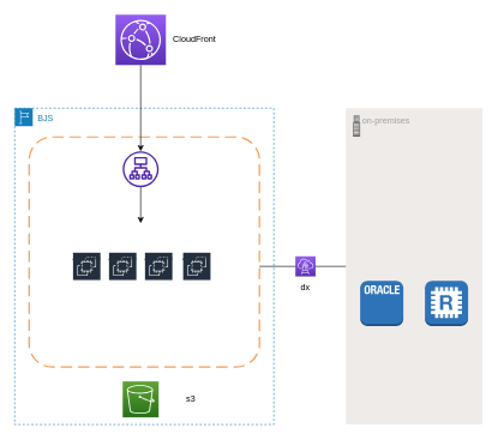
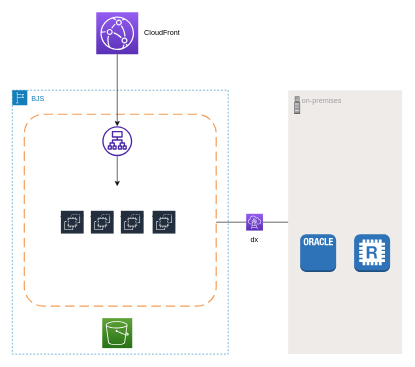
  <mxCell id="0" />
  <mxCell id="1" parent="0" />
  <mxCell id="2" value="BJS" style="points=[[0,0],[0.25,0],[0.5,0],[0.75,0],[1,0],[1,0.25],[1,0.5],[1,0.75],[1,1],[0.75,1],[0.5,1],[0.25,1],[0,1],[0,0.75],[0,0.5],[0,0.25]];outlineConnect=0;gradientColor=none;html=1;whiteSpace=wrap;fontSize=12;fontStyle=0;container=1;pointerEvents=0;collapsible=0;recursiveResize=0;shape=mxgraph.aws4.group;grIcon=mxgraph.aws4.group_region;strokeColor=#147EBA;fillColor=none;verticalAlign=top;align=left;spacingLeft=30;fontColor=#147EBA;dashed=1;" vertex="1" parent="1"><mxGeometry x="20" y="150" width="360" height="440" as="geometry" /></mxCell>
  <mxCell id="3" value="" style="rounded=1;arcSize=10;dashed=1;strokeColor=#F59D56;fillColor=none;gradientColor=none;dashPattern=8 4;strokeWidth=2;" vertex="1" parent="2"><mxGeometry x="20" y="40" width="320" height="320" as="geometry" /></mxCell>
  <mxCell id="4" value="" style="edgeStyle=orthogonalEdgeStyle;rounded=0;orthogonalLoop=1;jettySize=auto;html=1;" edge="1" parent="2" source="5"><mxGeometry relative="1" as="geometry"><mxPoint x="175" y="160" as="targetPoint" /></mxGeometry></mxCell>
  <mxCell id="5" value="" style="sketch=0;outlineConnect=0;fontColor=#232F3E;gradientColor=none;fillColor=#4D27AA;strokeColor=none;dashed=0;verticalLabelPosition=bottom;verticalAlign=top;align=center;html=1;fontSize=12;fontStyle=0;aspect=fixed;pointerEvents=1;shape=mxgraph.aws4.application_load_balancer;" vertex="1" parent="2"><mxGeometry x="150" y="60" width="50" height="50" as="geometry" /></mxCell>
  <mxCell id="6" value="Amazon EC2" style="sketch=0;outlineConnect=0;fontColor=#232F3E;gradientColor=none;strokeColor=#ffffff;fillColor=#232F3E;dashed=0;verticalLabelPosition=middle;verticalAlign=bottom;align=center;html=1;whiteSpace=wrap;fontSize=10;fontStyle=1;spacing=3;shape=mxgraph.aws4.productIcon;prIcon=mxgraph.aws4.ec2;" vertex="1" parent="2"><mxGeometry x="80" y="200" width="40" height="30" as="geometry" /></mxCell>
  <mxCell id="7" value="" style="sketch=0;points=[[0,0,0],[0.25,0,0],[0.5,0,0],[0.75,0,0],[1,0,0],[0,1,0],[0.25,1,0],[0.5,1,0],[0.75,1,0],[1,1,0],[0,0.25,0],[0,0.5,0],[0,0.75,0],[1,0.25,0],[1,0.5,0],[1,0.75,0]];outlineConnect=0;fontColor=#232F3E;gradientColor=#60A337;gradientDirection=north;fillColor=#277116;strokeColor=#ffffff;dashed=0;verticalLabelPosition=bottom;verticalAlign=top;align=center;html=1;fontSize=12;fontStyle=0;aspect=fixed;shape=mxgraph.aws4.resourceIcon;resIcon=mxgraph.aws4.s3;" vertex="1" parent="2"><mxGeometry x="150" y="380" width="50" height="50" as="geometry" /></mxCell>
- <mxCell id="8" value="s3" style="text;html=1;strokeColor=none;fillColor=none;align=center;verticalAlign=middle;whiteSpace=wrap;rounded=0;" vertex="1" parent="2"><mxGeometry x="215" y="390" width="60" height="30" as="geometry" /></mxCell>
  <mxCell id="9" value="Amazon EC2" style="sketch=0;outlineConnect=0;fontColor=#232F3E;gradientColor=none;strokeColor=#ffffff;fillColor=#232F3E;dashed=0;verticalLabelPosition=middle;verticalAlign=bottom;align=center;html=1;whiteSpace=wrap;fontSize=10;fontStyle=1;spacing=3;shape=mxgraph.aws4.productIcon;prIcon=mxgraph.aws4.ec2;" vertex="1" parent="2"><mxGeometry x="130" y="200" width="40" height="30" as="geometry" /></mxCell>
  <mxCell id="10" value="Amazon EC2" style="sketch=0;outlineConnect=0;fontColor=#232F3E;gradientColor=none;strokeColor=#ffffff;fillColor=#232F3E;dashed=0;verticalLabelPosition=middle;verticalAlign=bottom;align=center;html=1;whiteSpace=wrap;fontSize=10;fontStyle=1;spacing=3;shape=mxgraph.aws4.productIcon;prIcon=mxgraph.aws4.ec2;" vertex="1" parent="2"><mxGeometry x="180" y="200" width="40" height="30" as="geometry" /></mxCell>
  <mxCell id="11" value="Amazon EC2" style="sketch=0;outlineConnect=0;fontColor=#232F3E;gradientColor=none;strokeColor=#ffffff;fillColor=#232F3E;dashed=0;verticalLabelPosition=middle;verticalAlign=bottom;align=center;html=1;whiteSpace=wrap;fontSize=10;fontStyle=1;spacing=3;shape=mxgraph.aws4.productIcon;prIcon=mxgraph.aws4.ec2;" vertex="1" parent="2"><mxGeometry x="233" y="200" width="40" height="30" as="geometry" /></mxCell>
  <mxCell id="12" value="" style="edgeStyle=orthogonalEdgeStyle;rounded=0;orthogonalLoop=1;jettySize=auto;html=1;" edge="1" parent="1" source="13" target="5"><mxGeometry relative="1" as="geometry" /></mxCell>
  <mxCell id="13" value="" style="sketch=0;points=[[0,0,0],[0.25,0,0],[0.5,0,0],[0.75,0,0],[1,0,0],[0,1,0],[0.25,1,0],[0.5,1,0],[0.75,1,0],[1,1,0],[0,0.25,0],[0,0.5,0],[0,0.75,0],[1,0.25,0],[1,0.5,0],[1,0.75,0]];outlineConnect=0;fontColor=#232F3E;gradientColor=#945DF2;gradientDirection=north;fillColor=#5A30B5;strokeColor=#ffffff;dashed=0;verticalLabelPosition=bottom;verticalAlign=top;align=center;html=1;fontSize=12;fontStyle=0;aspect=fixed;shape=mxgraph.aws4.resourceIcon;resIcon=mxgraph.aws4.cloudfront;" vertex="1" parent="1"><mxGeometry x="160" y="20" width="70" height="70" as="geometry" /></mxCell>
  <mxCell id="14" value="CloudFront" style="text;html=1;strokeColor=none;fillColor=none;align=center;verticalAlign=middle;whiteSpace=wrap;rounded=0;" vertex="1" parent="1"><mxGeometry x="240" y="40" width="60" height="30" as="geometry" /></mxCell>
  <mxCell id="15" value="&amp;nbsp; &amp;nbsp; on-premises" style="sketch=0;points=[[0,0,0],[0.25,0,0],[0.5,0,0],[0.75,0,0],[1,0,0],[1,0.25,0],[1,0.5,0],[1,0.75,0],[1,1,0],[0.75,1,0],[0.5,1,0],[0.25,1,0],[0,1,0],[0,0.75,0],[0,0.5,0],[0,0.25,0]];rounded=1;absoluteArcSize=1;arcSize=2;html=1;strokeColor=none;gradientColor=none;shadow=0;dashed=0;fontSize=12;fontColor=#9E9E9E;align=left;verticalAlign=top;spacing=10;spacingTop=-4;fillColor=#EFEBE9;" vertex="1" parent="1"><mxGeometry x="480" y="150" width="190" height="440" as="geometry" /></mxCell>
  <mxCell id="16" value="" style="outlineConnect=0;dashed=0;verticalLabelPosition=bottom;verticalAlign=top;align=center;html=1;shape=mxgraph.aws3.oracle_db_instance_2;fillColor=#2E73B8;gradientColor=none;" vertex="1" parent="1"><mxGeometry x="500" y="390" width="60" height="63" as="geometry" /></mxCell>
  <mxCell id="17" value="" style="outlineConnect=0;dashed=0;verticalLabelPosition=bottom;verticalAlign=top;align=center;html=1;shape=mxgraph.aws3.redis;fillColor=#2E73B8;gradientColor=none;" vertex="1" parent="1"><mxGeometry x="590" y="390" width="60" height="63" as="geometry" /></mxCell>
  <mxCell id="18" value="" style="orthogonalLoop=1;jettySize=auto;html=1;rounded=0;endArrow=none;endFill=0;startArrow=none;startFill=0;" edge="1" parent="1" source="20"><mxGeometry relative="1" as="geometry"><mxPoint x="480" y="370" as="targetPoint" /></mxGeometry></mxCell>
  <mxCell id="19" value="" style="rounded=0;orthogonalLoop=1;jettySize=auto;html=1;endArrow=none;endFill=0;" edge="1" parent="1" source="20"><mxGeometry relative="1" as="geometry"><mxPoint x="360" y="370" as="targetPoint" /></mxGeometry></mxCell>
  <mxCell id="20" value="" style="sketch=0;points=[[0,0,0],[0.25,0,0],[0.5,0,0],[0.75,0,0],[1,0,0],[0,1,0],[0.25,1,0],[0.5,1,0],[0.75,1,0],[1,1,0],[0,0.25,0],[0,0.5,0],[0,0.75,0],[1,0.25,0],[1,0.5,0],[1,0.75,0]];outlineConnect=0;fontColor=#232F3E;gradientColor=#945DF2;gradientDirection=north;fillColor=#5A30B5;strokeColor=#ffffff;dashed=0;verticalLabelPosition=bottom;verticalAlign=top;align=center;html=1;fontSize=12;fontStyle=0;aspect=fixed;shape=mxgraph.aws4.resourceIcon;resIcon=mxgraph.aws4.direct_connect;" vertex="1" parent="1"><mxGeometry x="410" y="356" width="28" height="28" as="geometry" /></mxCell>
  <mxCell id="21" value="" style="outlineConnect=0;dashed=0;verticalLabelPosition=bottom;verticalAlign=top;align=center;html=1;shape=mxgraph.aws3.office_building;fillColor=#7D7C7C;gradientColor=none;" vertex="1" parent="1"><mxGeometry x="490" y="160" width="10" height="29.5" as="geometry" /></mxCell>
  <mxCell id="22" value="dx" style="text;html=1;strokeColor=none;fillColor=none;align=center;verticalAlign=middle;whiteSpace=wrap;rounded=0;" vertex="1" parent="1"><mxGeometry x="394" y="384" width="60" height="30" as="geometry" /></mxCell>
